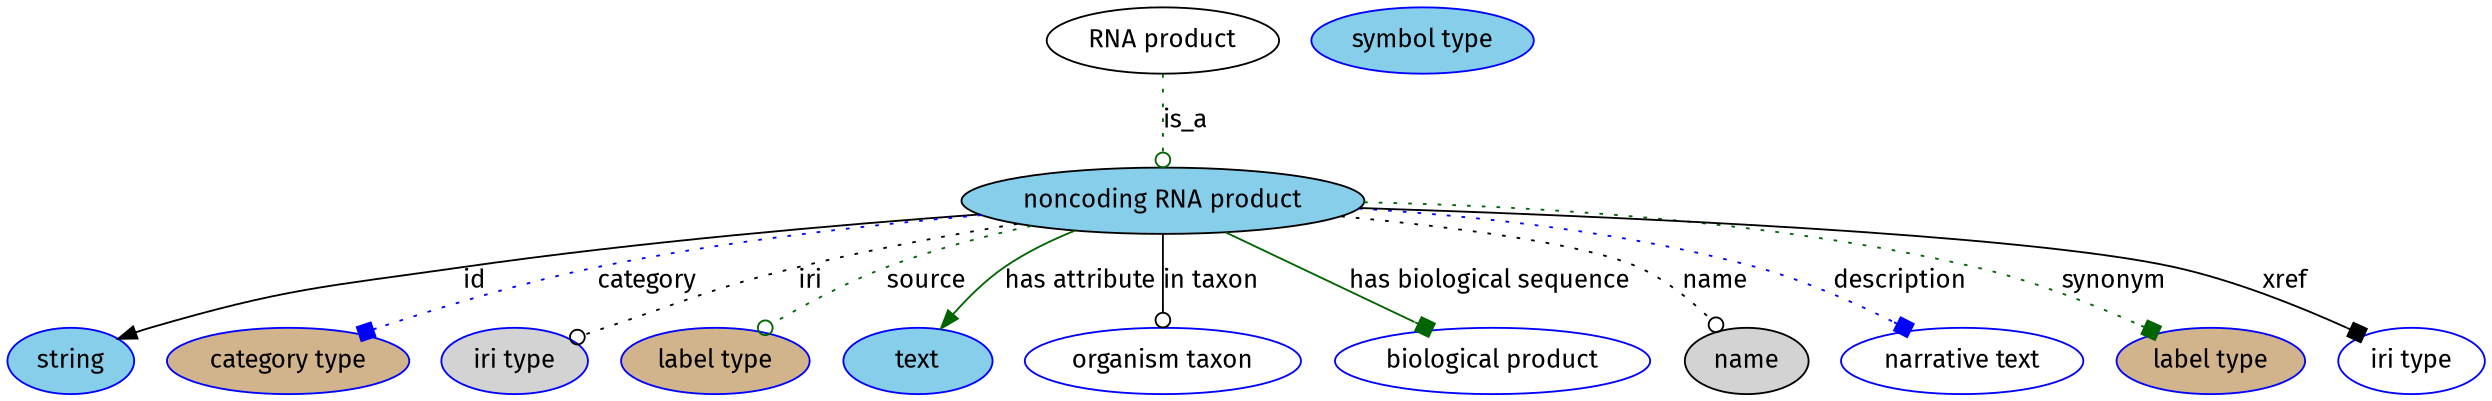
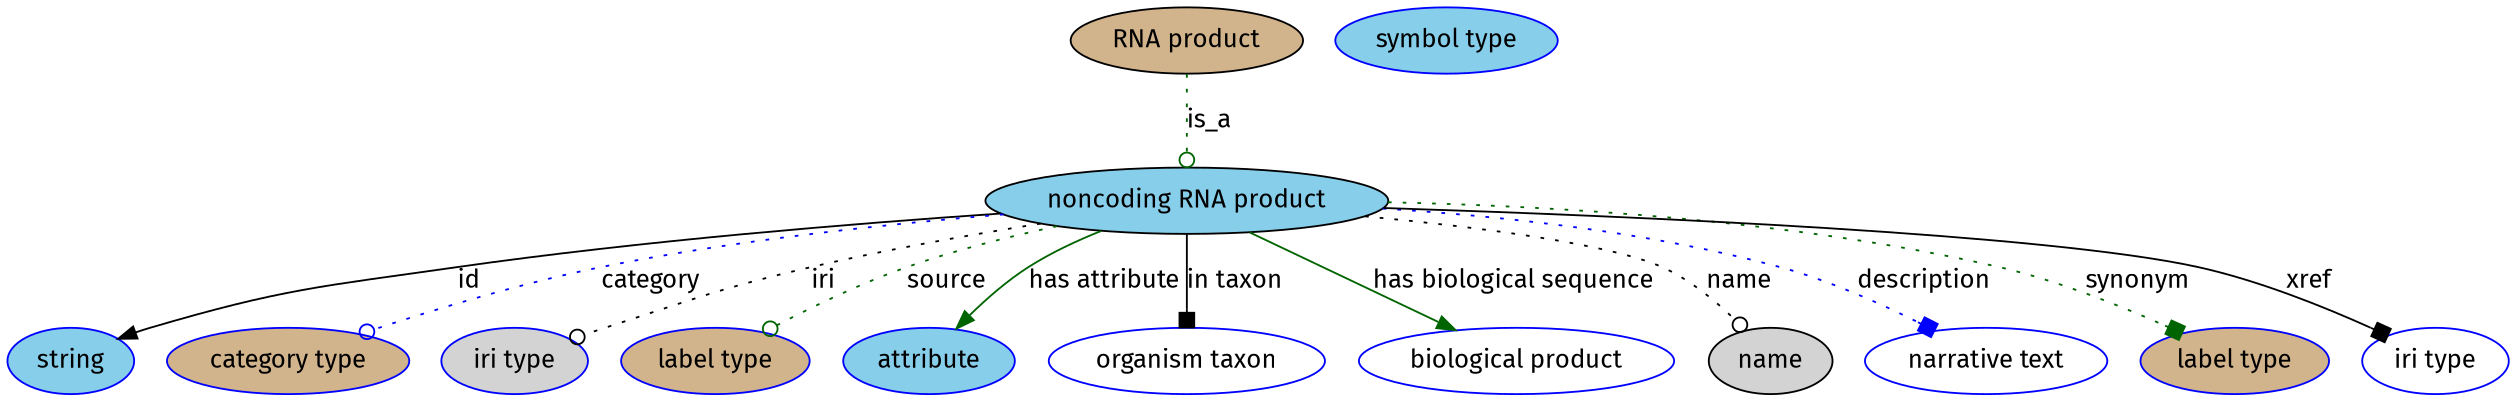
  digraph {
    fontname="Fira Sans"
    node [fillcolor=white fontname="Fira Sans" style=filled color=blue]
    edge [arrowhead=odot color=black fontname="Fira Sans" style=dotted]
    n1 [fillcolor=skyblue height=0.5 label="noncoding RNA product" width=2.7261 color=""]
    n2 [fillcolor=skyblue height=0.5 label=string width=0.84854]
    n3 [fillcolor=tan height=0.5 label="category type" width=1.6249]
    n4 [fillcolor=lightgrey height=0.5 label="iri type" width=1.011]
    n5 [fillcolor=tan height=0.5 label="label type" width=1.2638]
-   n6 [fillcolor=skyblue height=0.5 label=text width=1.1193]
+   n6 [fillcolor=skyblue height=0.5 label=attribute width=1.1193]
    n7 [height=0.5 label="organism taxon" width=1.8234]
    n8 [height=0.5 label="biological product" width=2.2387]
    name [fillcolor=lightgrey height=0.5 width=0.84854 color=""]
    n10 [height=0.5 label="narrative text" width=1.6068]
    n11 [fillcolor=tan height=0.5 label="label type" width=1.2638]
    n12 [height=0.5 label="iri type" width=1.011]
-   "RNA product" [height=0.5 width=1.6249 color=""]
+   "RNA product" [fillcolor=tan height=0.5 width=1.6249 color=""]
    n14 [fillcolor=skyblue height=0.5 label="symbol type" width=1.5165]
    n1 -> n2 [arrowhead=normal label=id style=solid]
-   n1 -> n3 [arrowhead=box color=blue label=category]
+   n1 -> n3 [color=blue label=category]
    n1 -> n4 [label=iri]
    n1 -> n5 [color=darkgreen label=source]
    n1 -> n6 [arrowhead=normal color=darkgreen label="has attribute" style=solid]
-   n1 -> n7 [label="in taxon" style=solid]
-   n1 -> n8 [arrowhead=box color=darkgreen label="has biological sequence" style=solid]
+   n1 -> n7 [arrowhead=box label="in taxon" style=solid]
+   n1 -> n8 [arrowhead=normal color=darkgreen label="has biological sequence" style=solid]
    n1 -> name [label=name]
    n1 -> n10 [arrowhead=box color=blue label=description]
    n1 -> n11 [arrowhead=box color=darkgreen label=synonym]
    n1 -> n12 [arrowhead=box label=xref style=solid]
    "RNA product" -> n1 [color=darkgreen label=is_a]
  }
